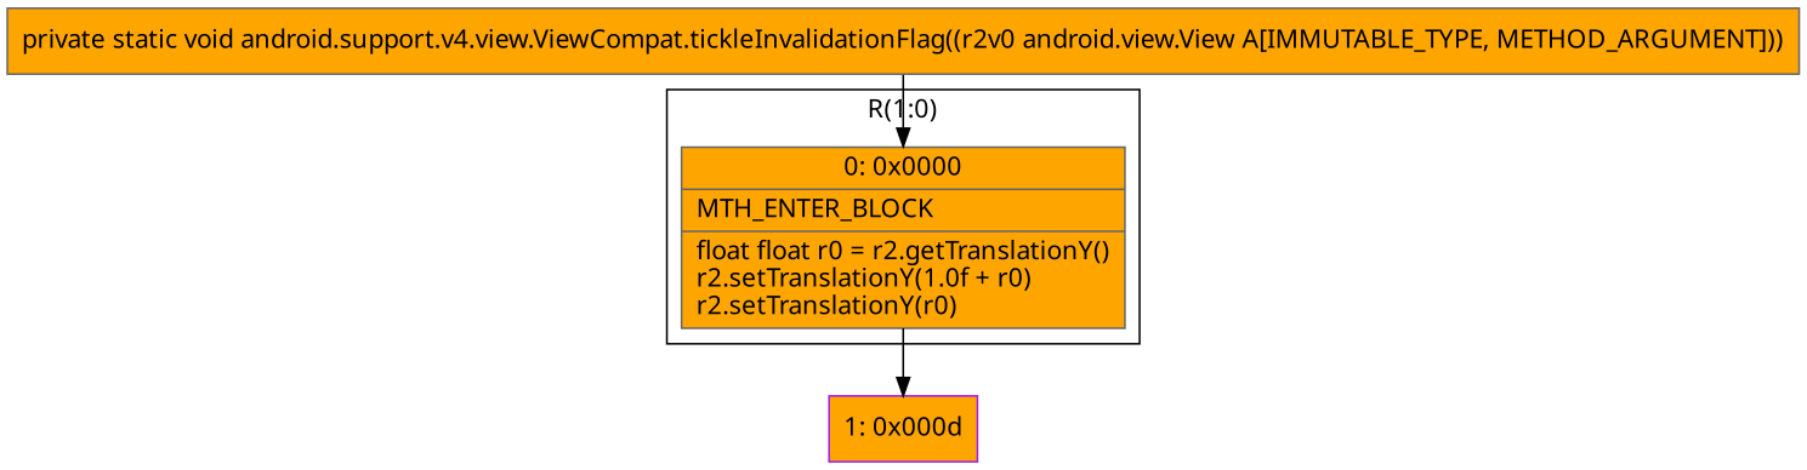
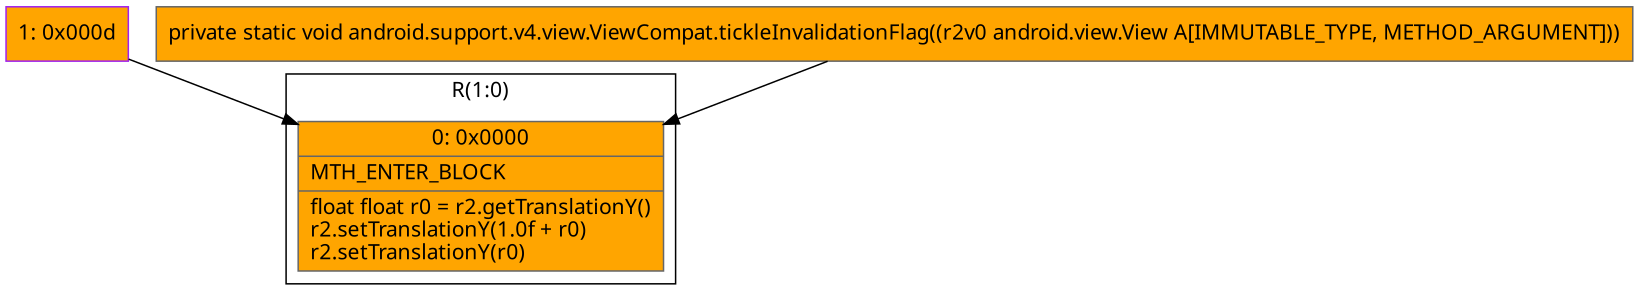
  digraph {
    fontname="Noto Sans"
    node [color=gray40 shape=record style=filled fillcolor=orange fontname="Noto Sans"]
    edge [fontname="Noto Sans"]
    n1 [label="{0\:\ 0x0000|MTH_ENTER_BLOCK\l|float float r0 = r2.getTranslationY()\lr2.setTranslationY(1.0f + r0)\lr2.setTranslationY(r0)\l}"]
    n2 [color=purple label="{1\:\ 0x000d}"]
    n3 [label="{private static void android.support.v4.view.ViewCompat.tickleInvalidationFlag((r2v0 android.view.View A[IMMUTABLE_TYPE, METHOD_ARGUMENT])) }"]
    subgraph cluster_1 {
      label="R(1:0)"
      n1
    }
-   n1 -> n2
+   n2 -> n1
    n3 -> n1
  }
